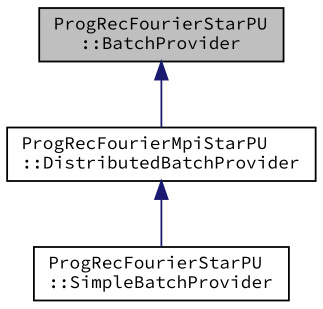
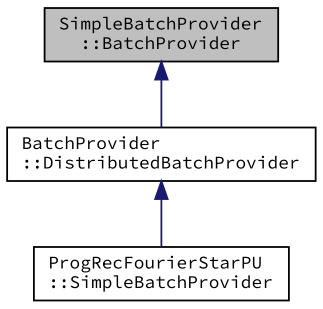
  digraph {
    fontname="Source Code Pro"
    rankdir=TB
    node [color=black fillcolor=white fontname="Source Code Pro" fontsize=10 shape=record style=filled]
    edge [color=midnightblue dir=back fontname="Source Code Pro" fontsize=10 labelfontname=Helvetica labelfontsize=10 style=solid]
-   n1 [fillcolor=grey75 fontcolor=black height=0.2 label="ProgRecFourierStarPU\l::BatchProvider" width=0.4]
-   n2 [height=0.2 label="ProgRecFourierMpiStarPU\l::DistributedBatchProvider" width=0.4]
+   n1 [fillcolor=grey75 fontcolor=black height=0.2 label="SimpleBatchProvider\l::BatchProvider" width=0.4]
+   n2 [height=0.2 label="BatchProvider\l::DistributedBatchProvider" width=0.4]
    n3 [height=0.2 label="ProgRecFourierStarPU\l::SimpleBatchProvider" width=0.4]
    n1 -> n2
    n2 -> n3
  }
